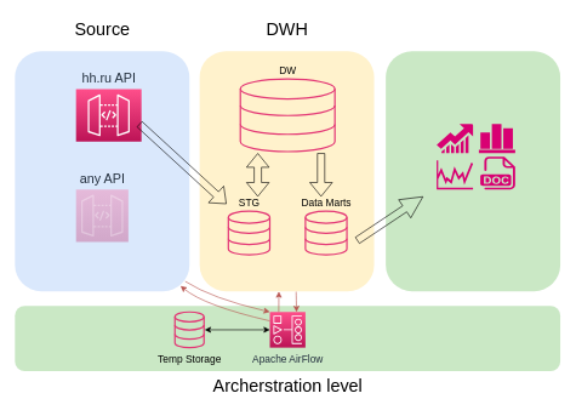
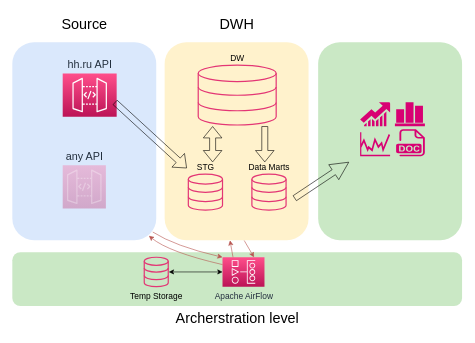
  <mxCell id="0" />
  <mxCell id="1" parent="0" />
  <mxCell id="2" value="" style="edgeStyle=orthogonalEdgeStyle;rounded=0;orthogonalLoop=1;jettySize=auto;html=1;strokeColor=none;" edge="1" parent="1" source="3" target="5"><mxGeometry relative="1" as="geometry" /></mxCell>
  <mxCell id="3" value="" style="rounded=1;whiteSpace=wrap;html=1;strokeColor=none;fillColor=#dae8fc;" vertex="1" parent="1"><mxGeometry x="20" y="70" width="240" height="330" as="geometry" /></mxCell>
  <mxCell id="4" value="" style="edgeStyle=orthogonalEdgeStyle;rounded=0;orthogonalLoop=1;jettySize=auto;html=1;strokeColor=none;" edge="1" parent="1" source="5" target="6"><mxGeometry relative="1" as="geometry" /></mxCell>
  <mxCell id="5" value="" style="rounded=1;whiteSpace=wrap;html=1;strokeColor=none;fillColor=#fff2cc;" vertex="1" parent="1"><mxGeometry x="274" y="70" width="240" height="330" as="geometry" /></mxCell>
  <mxCell id="6" value="" style="rounded=1;whiteSpace=wrap;html=1;strokeColor=none;fillColor=#CAE8C5;" vertex="1" parent="1"><mxGeometry x="530" y="70" width="240" height="330" as="geometry" /></mxCell>
  <mxCell id="7" value="&lt;font style=&quot;font-size: 24px;&quot;&gt;Source&lt;/font&gt;" style="text;html=1;align=center;verticalAlign=middle;resizable=0;points=[];autosize=1;strokeColor=none;fillColor=none;" vertex="1" parent="1"><mxGeometry x="90" y="20" width="100" height="40" as="geometry" /></mxCell>
  <mxCell id="8" value="DWH" style="text;html=1;align=center;verticalAlign=middle;resizable=0;points=[];autosize=1;strokeColor=none;fillColor=none;fontSize=24;" vertex="1" parent="1"><mxGeometry x="354" y="20" width="80" height="40" as="geometry" /></mxCell>
  <mxCell id="9" value="&lt;font style=&quot;font-size: 18px;&quot;&gt;hh.ru API&lt;/font&gt;" style="sketch=0;points=[[0,0,0],[0.25,0,0],[0.5,0,0],[0.75,0,0],[1,0,0],[0,1,0],[0.25,1,0],[0.5,1,0],[0.75,1,0],[1,1,0],[0,0.25,0],[0,0.5,0],[0,0.75,0],[1,0.25,0],[1,0.5,0],[1,0.75,0]];outlineConnect=0;fontColor=#232F3E;gradientColor=#FF4F8B;gradientDirection=north;fillColor=#BC1356;strokeColor=#ffffff;dashed=0;verticalLabelPosition=top;verticalAlign=bottom;align=center;html=1;fontSize=12;fontStyle=0;aspect=fixed;shape=mxgraph.aws4.resourceIcon;resIcon=mxgraph.aws4.api_gateway;rounded=1;labelPosition=center;" vertex="1" parent="1"><mxGeometry x="104" y="122" width="90" height="72" as="geometry" /></mxCell>
  <mxCell id="10" style="edgeStyle=orthogonalEdgeStyle;rounded=0;orthogonalLoop=1;jettySize=auto;html=1;exitX=0.5;exitY=1;exitDx=0;exitDy=0;fontSize=18;" edge="1" parent="1" source="3" target="3"><mxGeometry relative="1" as="geometry" /></mxCell>
  <mxCell id="11" value="" style="rounded=1;whiteSpace=wrap;html=1;fontSize=18;fillColor=#CAE8C5;strokeColor=none;" vertex="1" parent="1"><mxGeometry x="20" y="420" width="750" height="90" as="geometry" /></mxCell>
  <mxCell id="12" value="&lt;font style=&quot;font-size: 24px;&quot;&gt;Archerstration level&lt;/font&gt;" style="text;html=1;align=center;verticalAlign=middle;resizable=0;points=[];autosize=1;strokeColor=none;fillColor=none;fontSize=18;" vertex="1" parent="1"><mxGeometry x="280" y="510" width="230" height="40" as="geometry" /></mxCell>
- <mxCell id="13" value="&lt;font style=&quot;font-size: 14px;&quot;&gt;Apache AirFlow&lt;/font&gt;" style="sketch=0;points=[[0,0,0],[0.25,0,0],[0.5,0,0],[0.75,0,0],[1,0,0],[0,1,0],[0.25,1,0],[0.5,1,0],[0.75,1,0],[1,1,0],[0,0.25,0],[0,0.5,0],[0,0.75,0],[1,0.25,0],[1,0.5,0],[1,0.75,0]];outlineConnect=0;fontColor=#232F3E;gradientColor=#FF4F8B;gradientDirection=north;fillColor=#BC1356;strokeColor=#ffffff;dashed=0;verticalLabelPosition=bottom;verticalAlign=top;align=center;html=1;fontSize=12;fontStyle=0;aspect=fixed;shape=mxgraph.aws4.resourceIcon;resIcon=mxgraph.aws4.managed_workflows_for_apache_airflow;rounded=1;" vertex="1" parent="1"><mxGeometry x="370.5" y="428.5" width="49" height="49" as="geometry" /></mxCell>
+ <mxCell id="13" value="&lt;font style=&quot;font-size: 14px;&quot;&gt;Apache AirFlow&lt;/font&gt;" style="sketch=0;points=[[0,0,0],[0.25,0,0],[0.5,0,0],[0.75,0,0],[1,0,0],[0,1,0],[0.25,1,0],[0.5,1,0],[0.75,1,0],[1,1,0],[0,0.25,0],[0,0.5,0],[0,0.75,0],[1,0.25,0],[1,0.5,0],[1,0.75,0]];outlineConnect=0;fontColor=#232F3E;gradientColor=#FF4F8B;gradientDirection=north;fillColor=#BC1356;strokeColor=#ffffff;dashed=0;verticalLabelPosition=bottom;verticalAlign=top;align=center;html=1;fontSize=12;fontStyle=0;aspect=fixed;shape=mxgraph.aws4.resourceIcon;resIcon=mxgraph.aws4.managed_workflows_for_apache_airflow;rounded=1;" vertex="1" parent="1"><mxGeometry x="370.5" y="428.5" width="70" height="49" as="geometry" /></mxCell>
  <mxCell id="14" value="Temp Storage" style="html=1;verticalLabelPosition=bottom;align=center;labelBackgroundColor=none;verticalAlign=top;strokeWidth=2;strokeColor=#e33675;shadow=0;dashed=0;shape=mxgraph.ios7.icons.data;rounded=1;fontSize=14;fillColor=#CAE8C5;" vertex="1" parent="1"><mxGeometry x="240" y="428.5" width="40" height="49.1" as="geometry" /></mxCell>
  <mxCell id="15" value="" style="endArrow=classic;startArrow=classic;html=1;rounded=0;fontSize=14;entryX=0;entryY=0.5;entryDx=0;entryDy=0;entryPerimeter=0;" edge="1" parent="1" target="13"><mxGeometry width="50" height="50" relative="1" as="geometry"><mxPoint x="281" y="453" as="sourcePoint" /><mxPoint x="451" y="260" as="targetPoint" /></mxGeometry></mxCell>
  <mxCell id="16" value="" style="endArrow=classic;html=1;fontSize=14;curved=1;fillColor=#f8cecc;strokeColor=#b85450;exitX=0;exitY=0.25;exitDx=0;exitDy=0;exitPerimeter=0;entryX=0.949;entryY=0.978;entryDx=0;entryDy=0;entryPerimeter=0;" edge="1" parent="1" source="13" target="3"><mxGeometry width="50" height="50" relative="1" as="geometry"><mxPoint x="371" y="430" as="sourcePoint" /><mxPoint x="451" y="260" as="targetPoint" /><Array as="points"><mxPoint x="281" y="420" /></Array></mxGeometry></mxCell>
  <mxCell id="17" value="" style="endArrow=classic;html=1;fontSize=14;curved=1;entryX=0;entryY=0;entryDx=0;entryDy=0;entryPerimeter=0;fillColor=#f8cecc;strokeColor=#b85450;exitX=0.976;exitY=0.959;exitDx=0;exitDy=0;exitPerimeter=0;" edge="1" parent="1" source="3" target="13"><mxGeometry width="50" height="50" relative="1" as="geometry"><mxPoint x="141" y="210" as="sourcePoint" /><mxPoint x="451" y="260" as="targetPoint" /><Array as="points"><mxPoint x="291" y="410" /></Array></mxGeometry></mxCell>
  <mxCell id="18" value="STG" style="html=1;verticalLabelPosition=top;align=center;labelBackgroundColor=none;verticalAlign=bottom;strokeWidth=2;strokeColor=#e33675;shadow=0;dashed=0;shape=mxgraph.ios7.icons.data;rounded=1;fontSize=14;fillColor=none;labelPosition=center;" vertex="1" parent="1"><mxGeometry x="313.5" y="290" width="57" height="60" as="geometry" /></mxCell>
  <mxCell id="19" value="Data Marts" style="html=1;verticalLabelPosition=top;align=center;labelBackgroundColor=none;verticalAlign=bottom;strokeWidth=2;strokeColor=#e33675;shadow=0;dashed=0;shape=mxgraph.ios7.icons.data;rounded=1;fontSize=14;fillColor=none;labelPosition=center;" vertex="1" parent="1"><mxGeometry x="419.5" y="290" width="57" height="60" as="geometry" /></mxCell>
  <mxCell id="20" value="DW" style="html=1;verticalLabelPosition=top;align=center;labelBackgroundColor=none;verticalAlign=bottom;strokeWidth=2;strokeColor=#e33675;shadow=0;dashed=0;shape=mxgraph.ios7.icons.data;rounded=1;fontSize=14;fillColor=none;labelPosition=center;" vertex="1" parent="1"><mxGeometry x="330" y="108" width="130" height="100" as="geometry" /></mxCell>
  <mxCell id="21" value="" style="shape=flexArrow;endArrow=classic;html=1;fontSize=11;curved=1;" edge="1" parent="1"><mxGeometry width="50" height="50" relative="1" as="geometry"><mxPoint x="441" y="210" as="sourcePoint" /><mxPoint x="441" y="270" as="targetPoint" /></mxGeometry></mxCell>
  <mxCell id="22" value="" style="shape=flexArrow;endArrow=classic;startArrow=classic;html=1;fontSize=11;curved=1;" edge="1" parent="1"><mxGeometry width="100" height="100" relative="1" as="geometry"><mxPoint x="354" y="270" as="sourcePoint" /><mxPoint x="354" y="210" as="targetPoint" /></mxGeometry></mxCell>
  <mxCell id="23" value="" style="verticalLabelPosition=bottom;sketch=0;html=1;fillColor=#d80073;strokeColor=#A50040;verticalAlign=top;pointerEvents=1;align=center;shape=mxgraph.cisco_safe.business_icons.icon10;rounded=1;labelBackgroundColor=none;fontSize=11;fontColor=#ffffff;" vertex="1" parent="1"><mxGeometry x="600" y="170" width="50" height="40" as="geometry" /></mxCell>
  <mxCell id="24" value="" style="verticalLabelPosition=bottom;sketch=0;html=1;fillColor=#d80073;strokeColor=default;verticalAlign=top;pointerEvents=1;align=center;shape=mxgraph.cisco_safe.business_icons.icon16;rounded=1;labelBackgroundColor=none;fontSize=11;fontColor=#ffffff;" vertex="1" parent="1"><mxGeometry x="658" y="170" width="50" height="40" as="geometry" /></mxCell>
  <mxCell id="25" value="" style="verticalLabelPosition=bottom;sketch=0;html=1;fillColor=#d80073;strokeColor=#A50040;verticalAlign=top;pointerEvents=1;align=center;shape=mxgraph.cisco_safe.business_icons.icon24;rounded=1;labelBackgroundColor=none;fontSize=11;fontColor=#ffffff;" vertex="1" parent="1"><mxGeometry x="600" y="220" width="50" height="40" as="geometry" /></mxCell>
  <mxCell id="26" value="" style="verticalLabelPosition=bottom;sketch=0;html=1;fillColor=#d80073;strokeColor=#A50040;verticalAlign=top;pointerEvents=1;align=center;shape=mxgraph.cisco_safe.business_icons.icon3;rounded=1;labelBackgroundColor=none;fontSize=11;fontColor=#ffffff;" vertex="1" parent="1"><mxGeometry x="660" y="215" width="48" height="45" as="geometry" /></mxCell>
  <mxCell id="27" value="" style="endArrow=classic;html=1;fontSize=11;fontColor=#cae8c5;curved=1;exitX=0.25;exitY=0;exitDx=0;exitDy=0;exitPerimeter=0;entryX=0.454;entryY=1.001;entryDx=0;entryDy=0;entryPerimeter=0;fillColor=#f8cecc;strokeColor=#b85450;" edge="1" parent="1" source="13" target="5"><mxGeometry width="50" height="50" relative="1" as="geometry"><mxPoint x="391" y="310" as="sourcePoint" /><mxPoint x="441" y="260" as="targetPoint" /></mxGeometry></mxCell>
  <mxCell id="28" value="" style="endArrow=classic;html=1;fontSize=11;fontColor=#cae8c5;curved=1;exitX=0.553;exitY=1.002;exitDx=0;exitDy=0;exitPerimeter=0;entryX=0.75;entryY=0;entryDx=0;entryDy=0;entryPerimeter=0;fillColor=#f8cecc;strokeColor=#b85450;" edge="1" parent="1" source="5" target="13"><mxGeometry width="50" height="50" relative="1" as="geometry"><mxPoint x="391" y="420" as="sourcePoint" /><mxPoint x="441" y="370" as="targetPoint" /></mxGeometry></mxCell>
- <mxCell id="29" value="&lt;font style=&quot;font-size: 18px;&quot;&gt;any API&lt;/font&gt;" style="sketch=0;points=[[0,0,0],[0.25,0,0],[0.5,0,0],[0.75,0,0],[1,0,0],[0,1,0],[0.25,1,0],[0.5,1,0],[0.75,1,0],[1,1,0],[0,0.25,0],[0,0.5,0],[0,0.75,0],[1,0.25,0],[1,0.5,0],[1,0.75,0]];outlineConnect=0;fontColor=#232F3E;gradientColor=#FF4F8B;gradientDirection=north;fillColor=#BC1356;strokeColor=#ffffff;dashed=0;verticalLabelPosition=top;verticalAlign=bottom;align=center;html=1;fontSize=12;fontStyle=0;aspect=fixed;shape=mxgraph.aws4.resourceIcon;resIcon=mxgraph.aws4.api_gateway;rounded=1;labelPosition=center;opacity=30;" vertex="1" parent="1"><mxGeometry x="104" y="260" width="72" height="72" as="geometry" /></mxCell>
+ <mxCell id="29" value="&lt;font style=&quot;font-size: 18px;&quot;&gt;any API&lt;/font&gt;" style="sketch=0;points=[[0,0,0],[0.25,0,0],[0.5,0,0],[0.75,0,0],[1,0,0],[0,1,0],[0.25,1,0],[0.5,1,0],[0.75,1,0],[1,1,0],[0,0.25,0],[0,0.5,0],[0,0.75,0],[1,0.25,0],[1,0.5,0],[1,0.75,0]];outlineConnect=0;fontColor=#232F3E;gradientColor=#FF4F8B;gradientDirection=north;fillColor=#BC1356;strokeColor=#ffffff;dashed=0;verticalLabelPosition=top;verticalAlign=bottom;align=center;html=1;fontSize=12;fontStyle=0;aspect=fixed;shape=mxgraph.aws4.resourceIcon;resIcon=mxgraph.aws4.api_gateway;rounded=1;labelPosition=center;opacity=30;" vertex="1" parent="1"><mxGeometry x="104" y="275" width="72" height="72" as="geometry" /></mxCell>
  <mxCell id="30" value="" style="shape=arrow;endArrow=classic;html=1;fontSize=11;fontColor=#cae8c5;curved=1;fillColor=none;" edge="1" parent="1"><mxGeometry width="50" height="50" relative="1" as="geometry"><mxPoint x="491" y="330" as="sourcePoint" /><mxPoint x="581" y="270" as="targetPoint" /><Array as="points"><mxPoint x="601" y="320" /></Array></mxGeometry></mxCell>
  <mxCell id="31" value="" style="shape=flexArrow;endArrow=classic;html=1;fontSize=11;fontColor=#cae8c5;fillColor=none;curved=1;" edge="1" parent="1"><mxGeometry width="50" height="50" relative="1" as="geometry"><mxPoint x="191" y="170" as="sourcePoint" /><mxPoint x="311" y="280" as="targetPoint" /></mxGeometry></mxCell>
